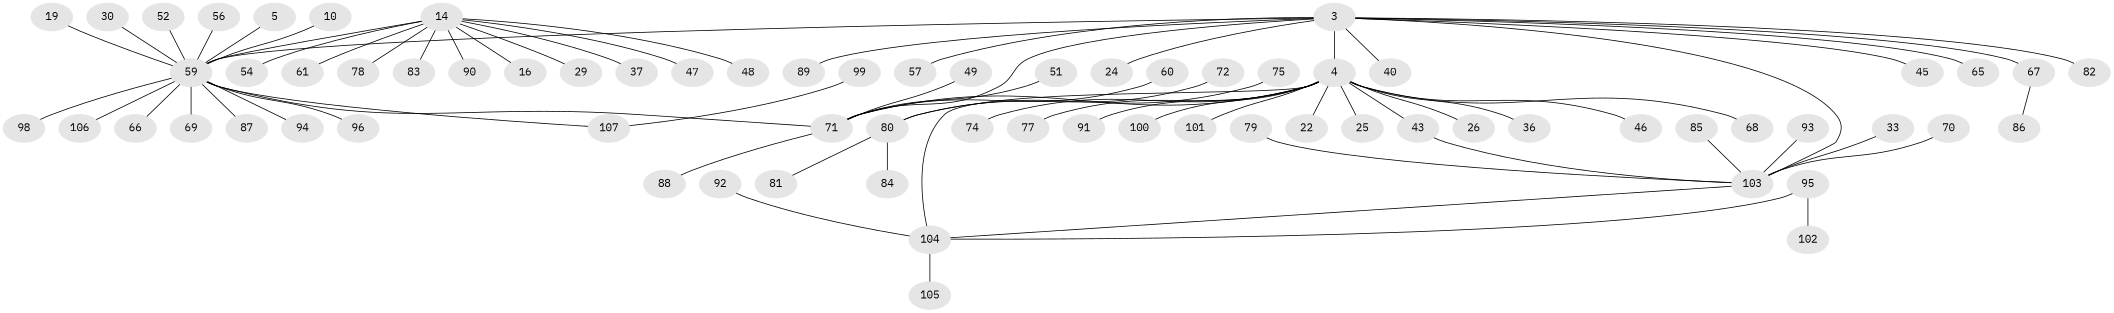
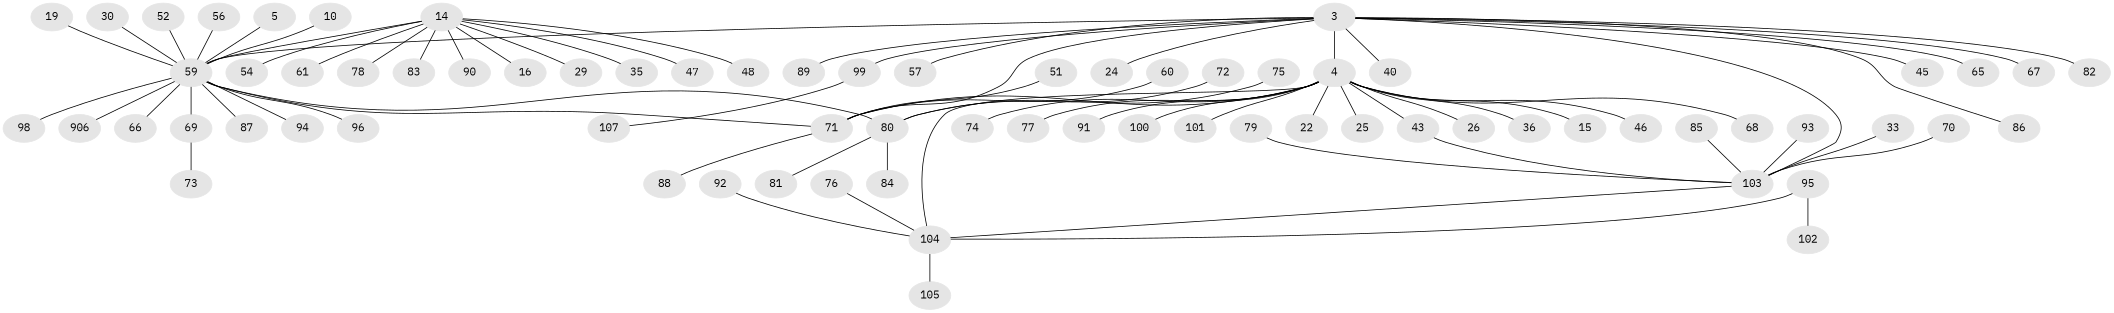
  graph {
    fontname="IBM Plex Mono"
    node [color=gray90 fontname="IBM Plex Mono" style=filled]
    edge [fontname="IBM Plex Mono"]
    3
    4
    24
    40
    45
    59 [super="+2+1"]
    65
    67
    71 [super="+6+34"]
    82 [super="+12"]
    86
    89
    n13 [label=57]
    99 [super="+39+53+55"]
    103 [super="+9"]
+   15
    22 [super="+8"]
    25
    26
    36
    43
    46
    68
    74
    77
    91
    100 [super="+7"]
    101
    104 [super="+64"]
    66
    69 [super="+13+57+63"]
    80 [super="+17+21+27+42+50"]
    87
    94
    96
    98
-   106 [super="+11"]
+   106 [super="+11" label=906]
    88
    107
    105
    5
    10
    14
    16
    29
-   35 [super="+18" label=37]
+   35 [super="+18"]
    47 [super="+37"]
    48
    54 [super="+31"]
    61
    78
    83 [super="+32"]
    90
    19
    30
    33
-   49
    51
    52
    56
+   73
    81
    84
    60
    70 [super="+38+62"]
    72
    75
+   76
    79
    85
    92
    93
    95
    102
    3 -- 4
    3 -- 24
    3 -- 40
    3 -- 45
    3 -- 59 [weight=2]
    3 -- 65
    3 -- 67
    3 -- 71 [weight=2]
    3 -- 82
-   67 -- 86
+   3 -- 86
    3 -- 89
    3 -- n13
+   3 -- 99
    3 -- 103 [weight=2]
    4 -- 71 [weight=2]
+   4 -- 15
    4 -- 22
    4 -- 25
    4 -- 26
    4 -- 36
    4 -- 43
    4 -- 46
    4 -- 68
    4 -- 74
    4 -- 77
    4 -- 91
    4 -- 100
    4 -- 101
    4 -- 104
    59 -- 71
    59 -- 66
    59 -- 69
-   59 -- 107
+   59 -- 80
    59 -- 87
    59 -- 94
    59 -- 96
    59 -- 98
    59 -- 106
    71 -- 88
    99 -- 107
    103 -- 104
    43 -- 103
    104 -- 105
+   69 -- 73
    80 -- 81
    80 -- 84
    5 -- 59
    10 -- 59
    14 -- 59 [weight=2]
    14 -- 16
    14 -- 29
    14 -- 35
    14 -- 47
    14 -- 48
    14 -- 54
    14 -- 61
    14 -- 78
    14 -- 83
    14 -- 90
    19 -- 59
    30 -- 59
    33 -- 103
-   49 -- 71
    51 -- 71
    52 -- 59
    56 -- 59
    60 -- 71
    70 -- 103
    72 -- 80
    75 -- 80
+   76 -- 104
    79 -- 103
    85 -- 103
    92 -- 104
    93 -- 103
    95 -- 104
    95 -- 102
  }
